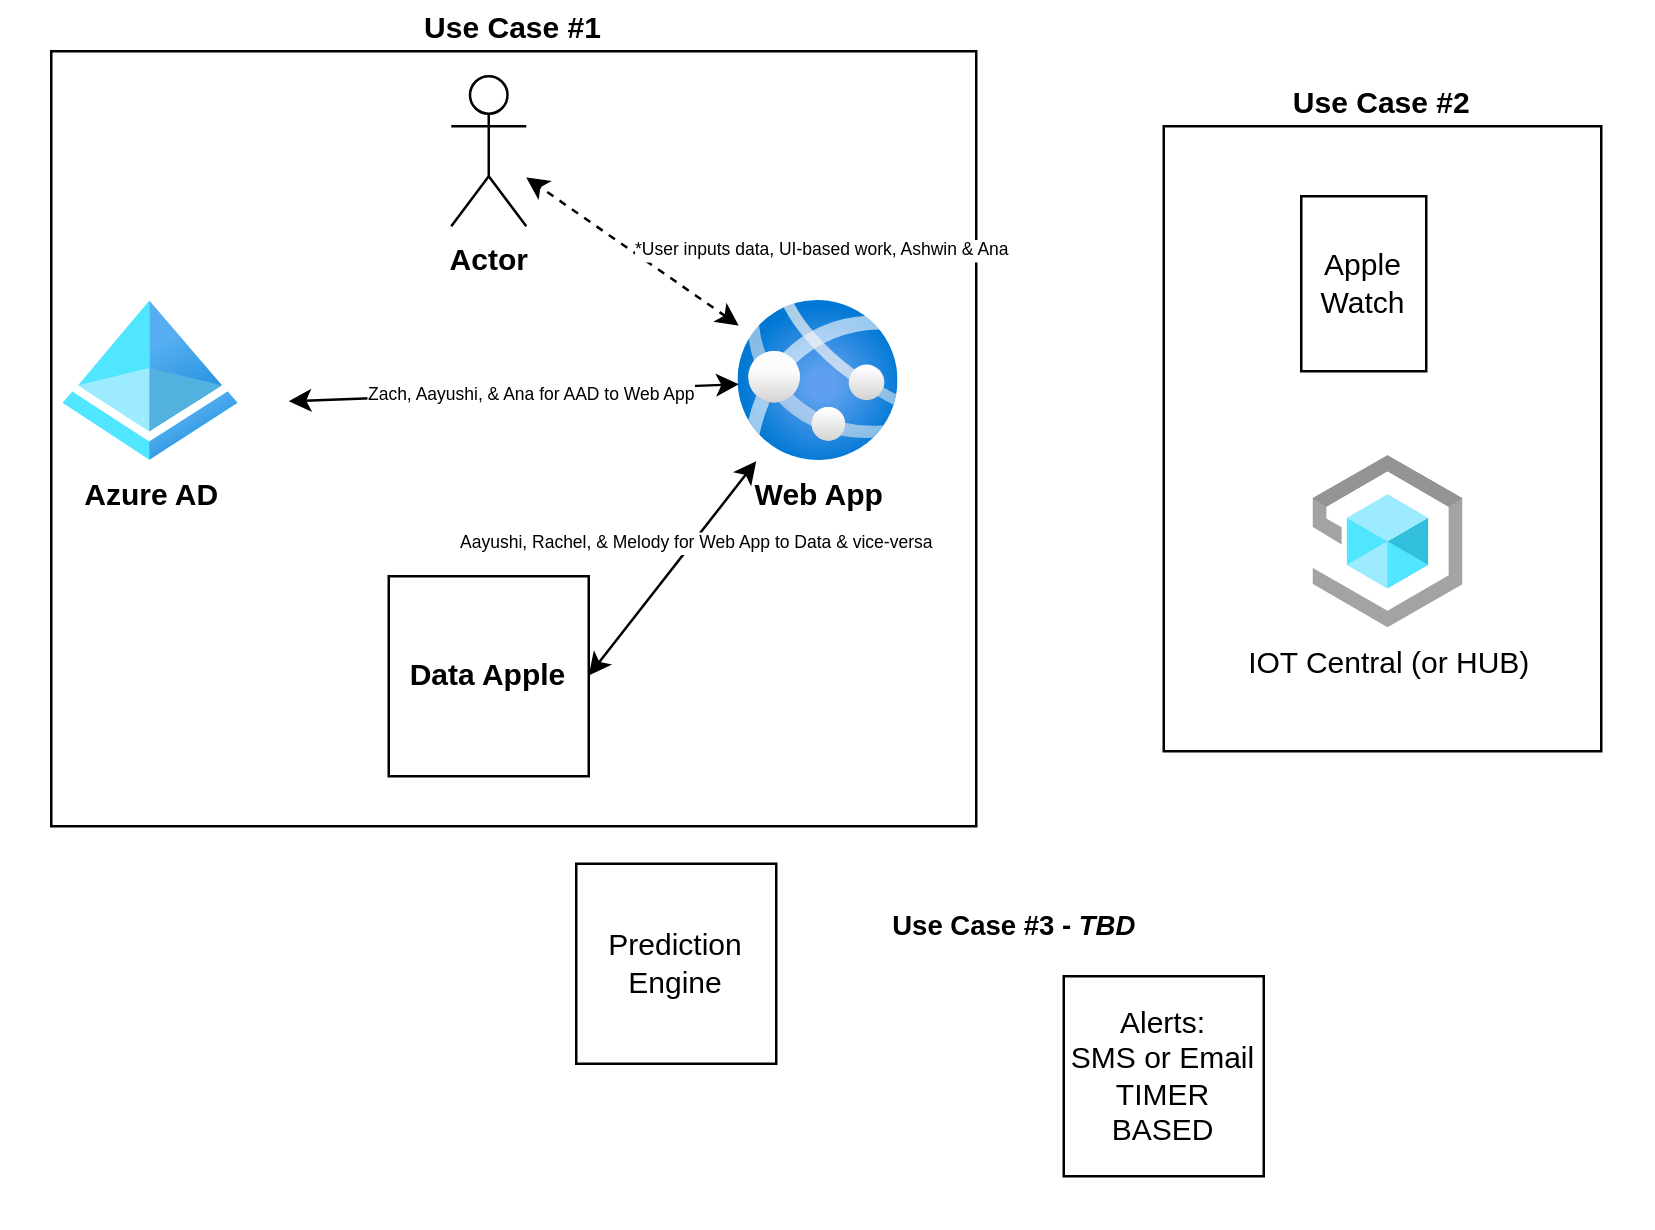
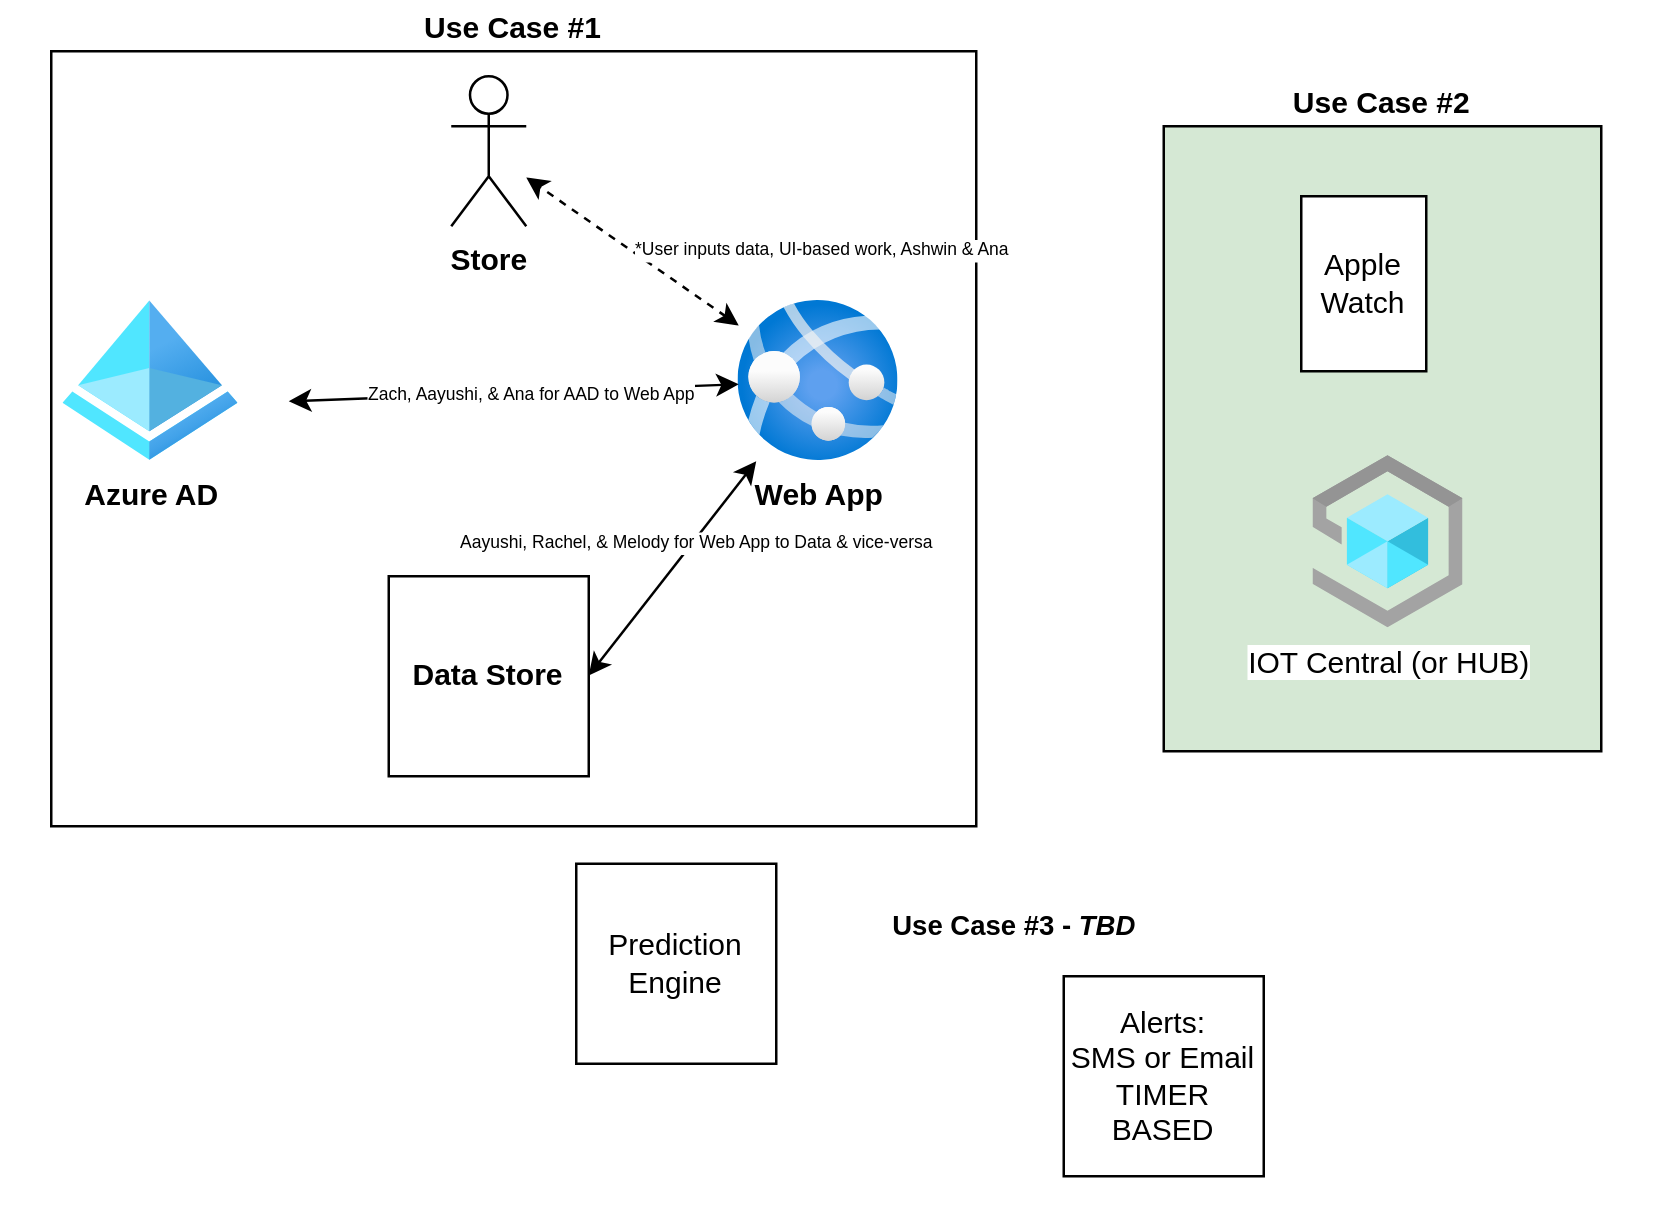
  <mxCell id="0" />
  <mxCell id="1" parent="0" />
- <mxCell id="2" value="&lt;b&gt;Use Case #2&lt;/b&gt;" style="whiteSpace=wrap;html=1;labelPosition=center;verticalLabelPosition=top;align=center;verticalAlign=bottom;" parent="1" vertex="1"><mxGeometry x="465" y="50" width="175" height="250" as="geometry" /></mxCell>
+ <mxCell id="2" value="&lt;b&gt;Use Case #2&lt;/b&gt;" style="whiteSpace=wrap;html=1;labelPosition=center;verticalLabelPosition=top;align=center;verticalAlign=bottom;fillColor=#d5e8d4;" parent="1" vertex="1"><mxGeometry x="465" y="50" width="175" height="250" as="geometry" /></mxCell>
  <mxCell id="3" value="&lt;b&gt;Use Case #1&lt;/b&gt;" style="whiteSpace=wrap;html=1;labelPosition=center;verticalLabelPosition=top;align=center;verticalAlign=bottom;" parent="1" vertex="1"><mxGeometry x="20" y="20" width="370" height="310" as="geometry" /></mxCell>
  <mxCell id="4" value="&lt;font style=&quot;font-size: 7px;&quot;&gt;*User inputs data, UI-based work, Ashwin &amp;amp; Ana&lt;/font&gt;" style="edgeStyle=none;rounded=0;orthogonalLoop=1;jettySize=auto;html=1;strokeColor=default;fontSize=7;startArrow=classic;startFill=1;align=left;dashed=1;" edge="1" parent="1" source="5" target="8"><mxGeometry relative="1" as="geometry"><mxPoint x="327" y="38" as="targetPoint" /></mxGeometry></mxCell>
  <mxCell id="5" value="&lt;b&gt;Web App&lt;/b&gt;" style="aspect=fixed;html=1;points=[];align=center;image;fontSize=12;image=img/lib/azure2/app_services/App_Services.svg;" parent="1" vertex="1"><mxGeometry x="295" y="120" width="64" height="64" as="geometry" /></mxCell>
  <mxCell id="6" value="&lt;b&gt;Azure AD&lt;/b&gt;" style="aspect=fixed;html=1;points=[];align=center;image;fontSize=12;image=img/lib/azure2/identity/Azure_Active_Directory.svg;" parent="1" vertex="1"><mxGeometry x="25" y="120" width="70" height="64" as="geometry" /></mxCell>
- <mxCell id="7" value="&lt;b&gt;Data Apple&lt;/b&gt;" style="whiteSpace=wrap;html=1;aspect=fixed;" parent="1" vertex="1"><mxGeometry x="155" y="230" width="80" height="80" as="geometry" /></mxCell>
- <mxCell id="8" value="&lt;b&gt;Actor&lt;/b&gt;" style="shape=umlActor;verticalLabelPosition=bottom;verticalAlign=top;html=1;outlineConnect=0;" parent="1" vertex="1"><mxGeometry x="180" y="30" width="30" height="60" as="geometry" /></mxCell>
+ <mxCell id="7" value="&lt;b&gt;Data Store&lt;/b&gt;" style="whiteSpace=wrap;html=1;aspect=fixed;" parent="1" vertex="1"><mxGeometry x="155" y="230" width="80" height="80" as="geometry" /></mxCell>
+ <mxCell id="8" value="&lt;b&gt;Store&lt;/b&gt;" style="shape=umlActor;verticalLabelPosition=bottom;verticalAlign=top;html=1;outlineConnect=0;" parent="1" vertex="1"><mxGeometry x="180" y="30" width="30" height="60" as="geometry" /></mxCell>
  <mxCell id="9" value="Apple&lt;br&gt;Watch" style="whiteSpace=wrap;html=1;aspect=fixed;" parent="1" vertex="1"><mxGeometry x="520" y="78" width="50" height="70" as="geometry" /></mxCell>
  <mxCell id="10" value="IOT Central (or HUB)" style="aspect=fixed;html=1;points=[];align=center;image;fontSize=12;image=img/lib/azure2/iot/IoT_Central_Applications.svg;" parent="1" vertex="1"><mxGeometry x="525" y="182" width="60" height="69" as="geometry" /></mxCell>
  <mxCell id="11" value="Alerts:&lt;br&gt;SMS or Email&lt;br&gt;TIMER BASED" style="whiteSpace=wrap;html=1;aspect=fixed;" parent="1" vertex="1"><mxGeometry x="425" y="390" width="80" height="80" as="geometry" /></mxCell>
  <mxCell id="12" value="Prediction&lt;br&gt;Engine" style="whiteSpace=wrap;html=1;aspect=fixed;" parent="1" vertex="1"><mxGeometry x="230" y="345" width="80" height="80" as="geometry" /></mxCell>
  <mxCell id="13" value="" style="edgeStyle=none;orthogonalLoop=1;jettySize=auto;html=1;rounded=0;startArrow=classic;startFill=1;" edge="1" parent="1" target="5"><mxGeometry width="80" relative="1" as="geometry"><mxPoint x="115" y="160" as="sourcePoint" /><mxPoint x="180" y="160" as="targetPoint" /><Array as="points" /></mxGeometry></mxCell>
  <mxCell id="14" value="&lt;font style=&quot;font-size: 7px;&quot;&gt;Zach, Aayushi, &amp;amp; Ana for AAD to Web App&lt;br&gt;&lt;/font&gt;" style="edgeLabel;html=1;align=center;verticalAlign=middle;resizable=0;points=[];" vertex="1" connectable="0" parent="13"><mxGeometry x="0.077" y="1" relative="1" as="geometry"><mxPoint as="offset" /></mxGeometry></mxCell>
  <mxCell id="15" value="" style="orthogonalLoop=1;jettySize=auto;html=1;rounded=0;fontSize=7;strokeColor=default;startArrow=classic;startFill=1;" edge="1" parent="1" target="5"><mxGeometry width="80" relative="1" as="geometry"><mxPoint x="235" y="269.71" as="sourcePoint" /><mxPoint x="315" y="269.71" as="targetPoint" /></mxGeometry></mxCell>
  <mxCell id="16" value="Aayushi, Rachel, &amp;amp; Melody for Web App to Data &amp;amp; vice-versa" style="edgeLabel;html=1;align=center;verticalAlign=middle;resizable=0;points=[];fontSize=7;" vertex="1" connectable="0" parent="15"><mxGeometry x="0.244" relative="1" as="geometry"><mxPoint x="1" as="offset" /></mxGeometry></mxCell>
  <mxCell id="17" value="&lt;font style=&quot;font-size: 11px;&quot;&gt;&lt;b&gt;Use Case #3 - &lt;i&gt;TBD&lt;/i&gt;&lt;/b&gt;&lt;/font&gt;" style="text;html=1;resizable=0;autosize=1;align=center;verticalAlign=middle;points=[];fillColor=none;strokeColor=none;rounded=0;fontSize=7;" vertex="1" parent="1"><mxGeometry x="345" y="355" width="120" height="30" as="geometry" /></mxCell>
